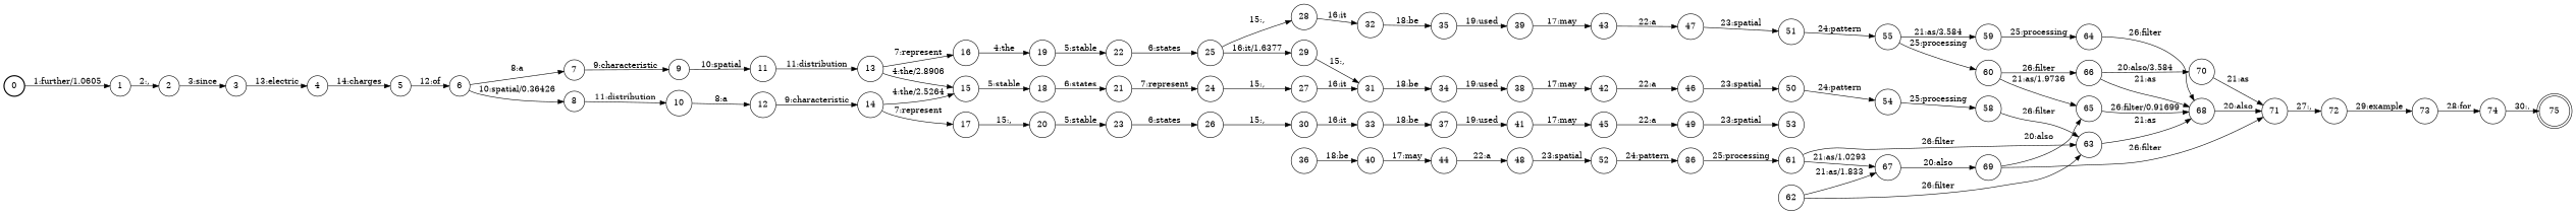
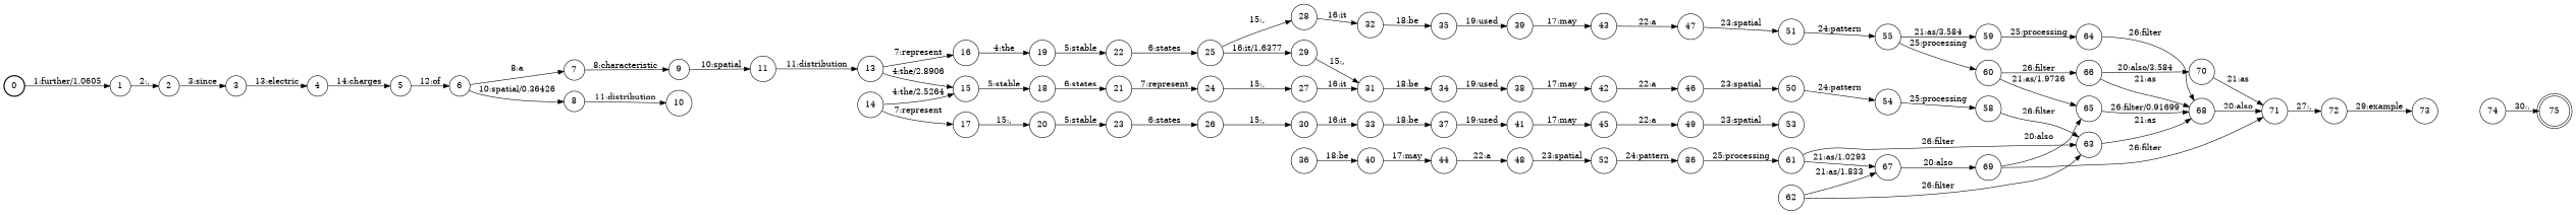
  digraph {
    nodesep=0.25
    rankdir=LR
    ranksep=0.4
    node [fontsize=14 shape=circle style=solid]
    edge [fontsize=14]
    n1 [label=0 style=bold]
    n2 [label=1]
    n3 [label=2]
    n4 [label=3]
    n5 [label=4]
    n6 [label=5]
    n7 [label=6]
    n8 [label=7]
    n9 [label=8]
    n10 [label=9]
    n11 [label=10]
    n12 [label=11]
-   n13 [label=12]
    n14 [label=13]
    n15 [label=14]
    n16 [label=15]
    n17 [label=16]
    n18 [label=17]
    n19 [label=18]
    n20 [label=19]
    n21 [label=20]
    n22 [label=21]
    n23 [label=22]
    n24 [label=23]
    n25 [label=24]
    n26 [label=25]
    n27 [label=26]
    n28 [label=27]
    n29 [label=28]
    n30 [label=29]
    n31 [label=30]
    n32 [label=31]
    n33 [label=32]
    n34 [label=33]
    n35 [label=34]
    n36 [label=35]
    n37 [label=37]
    n38 [label=38]
    n39 [label=39]
    n40 [label=36]
    n41 [label=40]
    n42 [label=41]
    n43 [label=42]
    n44 [label=43]
    n45 [label=44]
    n46 [label=45]
    n47 [label=46]
    n48 [label=47]
    n49 [label=48]
    n50 [label=49]
    n51 [label=50]
    n52 [label=51]
    n53 [label=52]
    n54 [label=53]
    n55 [label=54]
    n56 [label=55]
    n57 [label=86]
    n58 [label=58]
    n59 [label=59]
    n60 [label=60]
    n61 [label=61]
    n62 [label=63]
    n63 [label=64]
    n64 [label=65]
    n65 [label=66]
    n66 [label=67]
    n67 [label=62]
    n68 [label=68]
    n69 [label=70]
    n70 [label=69]
    n71 [label=71]
    n72 [label=72]
    n73 [label=73]
    n74 [label=74]
    n75 [label=75 shape=doublecircle]
    n1 -> n2 [label="1:further/1.0605"]
    n2 -> n3 [label="2:,"]
    n3 -> n4 [label="3:since"]
    n4 -> n5 [label="13:electric"]
    n5 -> n6 [label="14:charges"]
    n6 -> n7 [label="12:of"]
    n7 -> n8 [label="8:a"]
    n7 -> n9 [label="10:spatial/0.36426"]
-   n8 -> n10 [label="9:characteristic"]
+   n8 -> n10 [label="8:characteristic"]
    n9 -> n11 [label="11:distribution"]
    n10 -> n12 [label="10:spatial"]
-   n11 -> n13 [label="8:a"]
    n12 -> n14 [label="11:distribution"]
-   n13 -> n15 [label="9:characteristic"]
    n14 -> n16 [label="4:the/2.8906"]
    n14 -> n17 [label="7:represent"]
    n15 -> n16 [label="4:the/2.5264"]
    n15 -> n18 [label="7:represent"]
    n16 -> n19 [label="5:stable"]
    n17 -> n20 [label="4:the"]
    n18 -> n21 [label="15:,"]
    n19 -> n22 [label="6:states"]
    n20 -> n23 [label="5:stable"]
    n21 -> n24 [label="5:stable"]
    n22 -> n25 [label="7:represent"]
    n23 -> n26 [label="6:states"]
    n24 -> n27 [label="6:states"]
    n25 -> n28 [label="15:,"]
    n26 -> n29 [label="15:,"]
    n26 -> n30 [label="16:it/1.6377"]
    n27 -> n31 [label="15:,"]
    n28 -> n32 [label="16:it"]
    n29 -> n33 [label="16:it"]
    n30 -> n32 [label="15:,"]
    n31 -> n34 [label="16:it"]
    n32 -> n35 [label="18:be"]
    n33 -> n36 [label="18:be"]
    n34 -> n37 [label="18:be"]
    n35 -> n38 [label="19:used"]
    n36 -> n39 [label="19:used"]
    n37 -> n42 [label="19:used"]
    n38 -> n43 [label="17:may"]
    n39 -> n44 [label="17:may"]
    n40 -> n41 [label="18:be"]
    n41 -> n45 [label="17:may"]
    n42 -> n46 [label="17:may"]
    n43 -> n47 [label="22:a"]
    n44 -> n48 [label="22:a"]
    n45 -> n49 [label="22:a"]
    n46 -> n50 [label="22:a"]
    n47 -> n51 [label="23:spatial"]
    n48 -> n52 [label="23:spatial"]
    n49 -> n53 [label="23:spatial"]
    n50 -> n54 [label="23:spatial"]
    n51 -> n55 [label="24:pattern"]
    n52 -> n56 [label="24:pattern"]
    n53 -> n57 [label="24:pattern"]
    n55 -> n58 [label="25:processing"]
    n56 -> n59 [label="21:as/3.584"]
    n56 -> n60 [label="25:processing"]
    n57 -> n61 [label="25:processing"]
    n58 -> n62 [label="26:filter"]
    n59 -> n63 [label="25:processing"]
    n60 -> n64 [label="21:as/1.9736"]
    n60 -> n65 [label="26:filter"]
    n61 -> n62 [label="26:filter"]
    n61 -> n66 [label="21:as/1.0293"]
    n62 -> n68 [label="21:as"]
    n63 -> n68 [label="26:filter"]
    n64 -> n68 [label="26:filter/0.91699"]
    n65 -> n68 [label="21:as"]
    n65 -> n69 [label="20:also/3.584"]
    n66 -> n70 [label="20:also"]
    n67 -> n62 [label="26:filter"]
    n67 -> n66 [label="21:as/1.833"]
    n68 -> n71 [label="20:also"]
    n69 -> n71 [label="21:as"]
    n70 -> n64 [label="20:also"]
    n70 -> n71 [label="26:filter"]
    n71 -> n72 [label="27:,"]
    n72 -> n73 [label="29:example"]
-   n73 -> n74 [label="28:for"]
    n74 -> n75 [label="30:."]
  }
